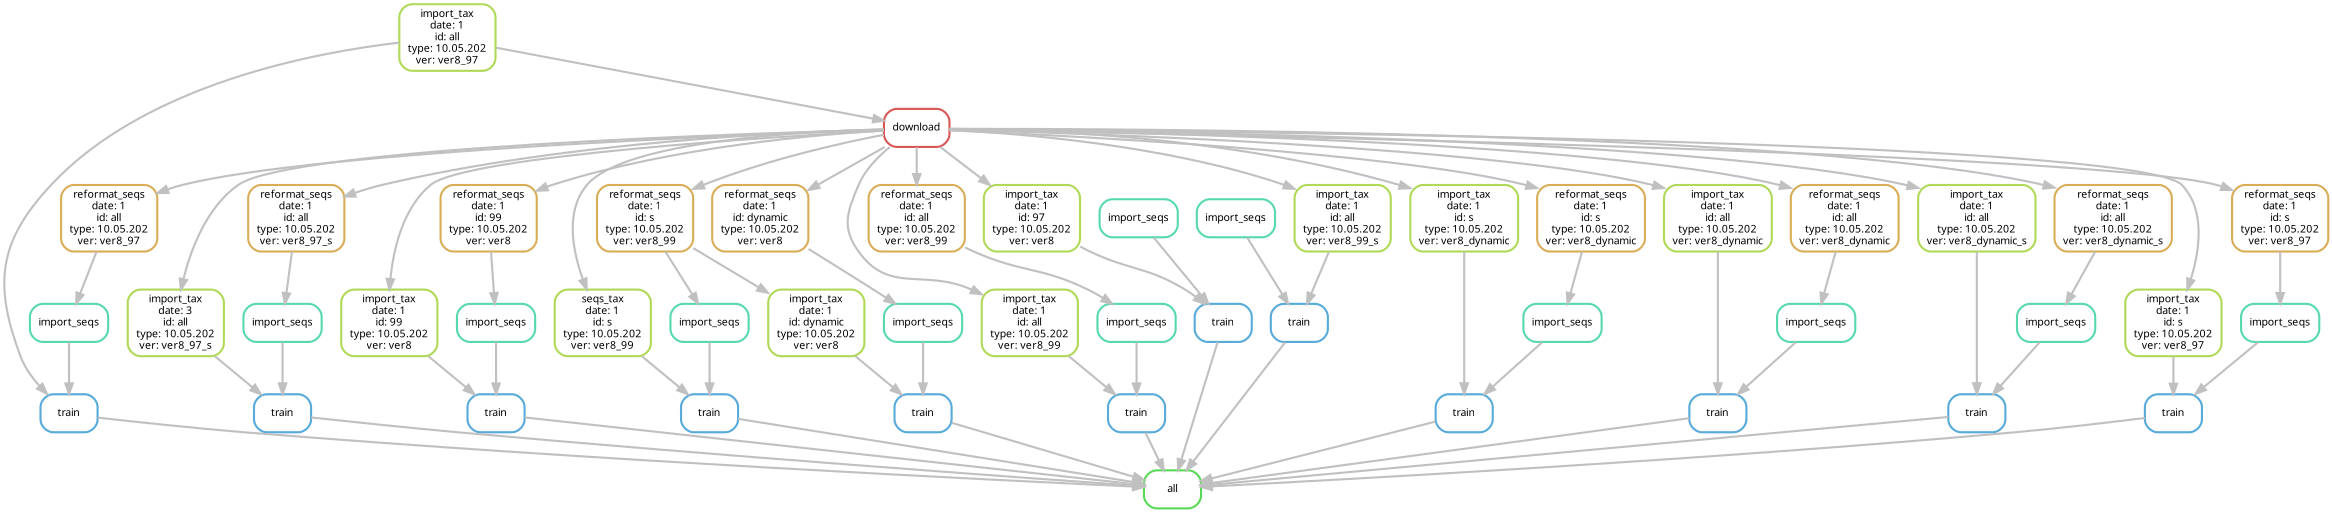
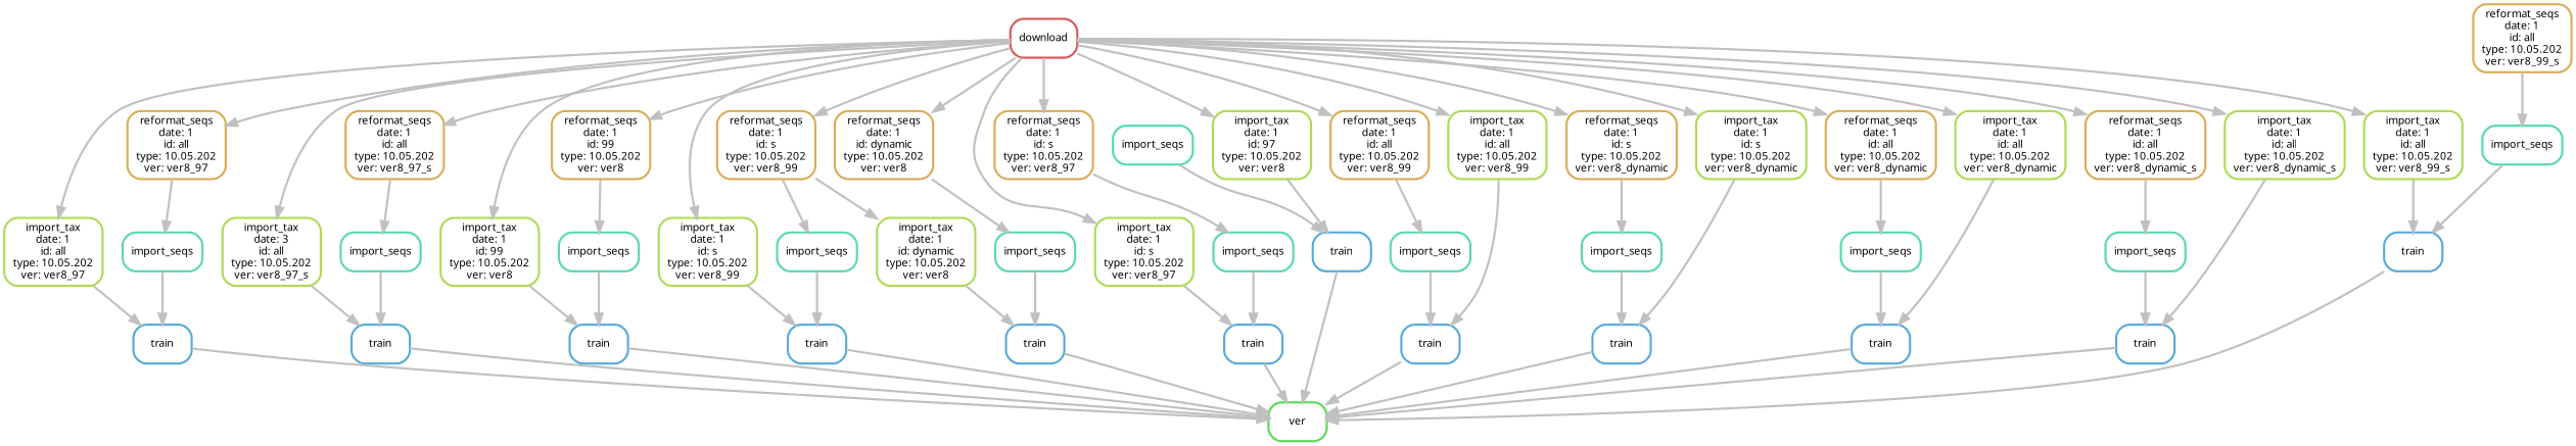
  digraph {
    bgcolor=white
    node [color="0.56 0.6 0.85" fontname=sans fontsize=10 penwidth=2 shape=box style=rounded]
    edge [color=grey penwidth=2]
-   n1 [color="0.33 0.6 0.85" label=all]
+   n1 [color="0.33 0.6 0.85" label=ver]
    n2 [label=train]
    n3 [color="0.44 0.6 0.85" label=import_seqs]
    n4 [color="0.00 0.6 0.85" label=download]
    n5 [color="0.22 0.6 0.85" label="import_tax\ndate: 1\nid: 97\ntype: 10.05.202\nver: ver8"]
    n6 [color="0.11 0.6 0.85" label="reformat_seqs\ndate: 1\nid: s\ntype: 10.05.202\nver: ver8_97"]
    n7 [color="0.22 0.6 0.85" label="import_tax\ndate: 1\nid: s\ntype: 10.05.202\nver: ver8_97"]
    n8 [color="0.11 0.6 0.85" label="reformat_seqs\ndate: 1\nid: all\ntype: 10.05.202\nver: ver8_97"]
    n9 [color="0.22 0.6 0.85" label="import_tax\ndate: 1\nid: all\ntype: 10.05.202\nver: ver8_97"]
    n10 [color="0.11 0.6 0.85" label="reformat_seqs\ndate: 1\nid: all\ntype: 10.05.202\nver: ver8_97_s"]
    n11 [color="0.22 0.6 0.85" label="import_tax\ndate: 3\nid: all\ntype: 10.05.202\nver: ver8_97_s"]
    n12 [color="0.11 0.6 0.85" label="reformat_seqs\ndate: 1\nid: 99\ntype: 10.05.202\nver: ver8"]
    n13 [color="0.22 0.6 0.85" label="import_tax\ndate: 1\nid: 99\ntype: 10.05.202\nver: ver8"]
    n14 [color="0.11 0.6 0.85" label="reformat_seqs\ndate: 1\nid: s\ntype: 10.05.202\nver: ver8_99"]
-   n15 [color="0.22 0.6 0.85" label="seqs_tax\ndate: 1\nid: s\ntype: 10.05.202\nver: ver8_99"]
+   n15 [color="0.22 0.6 0.85" label="import_tax\ndate: 1\nid: s\ntype: 10.05.202\nver: ver8_99"]
    n16 [color="0.11 0.6 0.85" label="reformat_seqs\ndate: 1\nid: all\ntype: 10.05.202\nver: ver8_99"]
    n17 [color="0.22 0.6 0.85" label="import_tax\ndate: 1\nid: all\ntype: 10.05.202\nver: ver8_99"]
    n18 [color="0.22 0.6 0.85" label="import_tax\ndate: 1\nid: all\ntype: 10.05.202\nver: ver8_99_s"]
    n19 [color="0.11 0.6 0.85" label="reformat_seqs\ndate: 1\nid: dynamic\ntype: 10.05.202\nver: ver8"]
    n20 [color="0.11 0.6 0.85" label="reformat_seqs\ndate: 1\nid: s\ntype: 10.05.202\nver: ver8_dynamic"]
    n21 [color="0.22 0.6 0.85" label="import_tax\ndate: 1\nid: s\ntype: 10.05.202\nver: ver8_dynamic"]
    n22 [color="0.11 0.6 0.85" label="reformat_seqs\ndate: 1\nid: all\ntype: 10.05.202\nver: ver8_dynamic"]
    n23 [color="0.22 0.6 0.85" label="import_tax\ndate: 1\nid: all\ntype: 10.05.202\nver: ver8_dynamic"]
    n24 [color="0.11 0.6 0.85" label="reformat_seqs\ndate: 1\nid: all\ntype: 10.05.202\nver: ver8_dynamic_s"]
    n25 [color="0.22 0.6 0.85" label="import_tax\ndate: 1\nid: all\ntype: 10.05.202\nver: ver8_dynamic_s"]
    n26 [color="0.44 0.6 0.85" label=import_seqs]
    n27 [label=train]
    n28 [color="0.44 0.6 0.85" label=import_seqs]
    n29 [label=train]
    n30 [color="0.44 0.6 0.85" label=import_seqs]
    n31 [label=train]
    n32 [color="0.44 0.6 0.85" label=import_seqs]
    n33 [label=train]
    n34 [color="0.22 0.6 0.85" label="import_tax\ndate: 1\nid: dynamic\ntype: 10.05.202\nver: ver8"]
    n35 [color="0.44 0.6 0.85" label=import_seqs]
    n36 [label=train]
    n37 [color="0.44 0.6 0.85" label=import_seqs]
    n38 [label=train]
+   n39 [color="0.11 0.6 0.85" label="reformat_seqs\ndate: 1\nid: all\ntype: 10.05.202\nver: ver8_99_s"]
    n40 [color="0.44 0.6 0.85" label=import_seqs]
    n41 [label=train]
    n42 [color="0.44 0.6 0.85" label=import_seqs]
    n43 [label=train]
    n44 [color="0.44 0.6 0.85" label=import_seqs]
    n45 [label=train]
    n46 [color="0.44 0.6 0.85" label=import_seqs]
    n47 [label=train]
    n48 [color="0.44 0.6 0.85" label=import_seqs]
    n49 [label=train]
    n2 -> n1
    n3 -> n2
    n4 -> n5
    n4 -> n6
    n4 -> n7
    n4 -> n8
-   n9 -> n4
+   n4 -> n9
    n4 -> n10
    n4 -> n11
    n4 -> n12
    n4 -> n13
    n4 -> n14
    n4 -> n15
    n4 -> n16
    n4 -> n17
    n4 -> n18
    n4 -> n19
    n4 -> n20
    n4 -> n21
    n4 -> n22
    n4 -> n23
    n4 -> n24
    n4 -> n25
    n5 -> n2
    n6 -> n26
    n7 -> n27
    n8 -> n28
    n9 -> n29
    n10 -> n30
    n11 -> n31
    n12 -> n32
    n13 -> n33
    n14 -> n34
    n14 -> n35
    n15 -> n36
    n16 -> n37
    n17 -> n38
    n18 -> n41
    n19 -> n42
    n20 -> n44
    n21 -> n45
    n22 -> n46
    n23 -> n47
    n24 -> n48
    n25 -> n49
    n26 -> n27
    n27 -> n1
    n28 -> n29
    n29 -> n1
    n30 -> n31
    n31 -> n1
    n32 -> n33
    n33 -> n1
    n34 -> n43
    n35 -> n36
    n36 -> n1
    n37 -> n38
    n38 -> n1
+   n39 -> n40
    n40 -> n41
    n41 -> n1
    n42 -> n43
    n43 -> n1
    n44 -> n45
    n45 -> n1
    n46 -> n47
    n47 -> n1
    n48 -> n49
    n49 -> n1
  }
